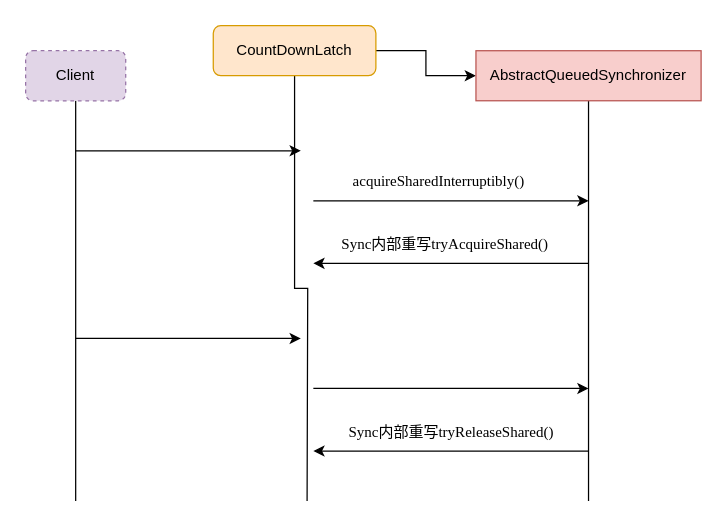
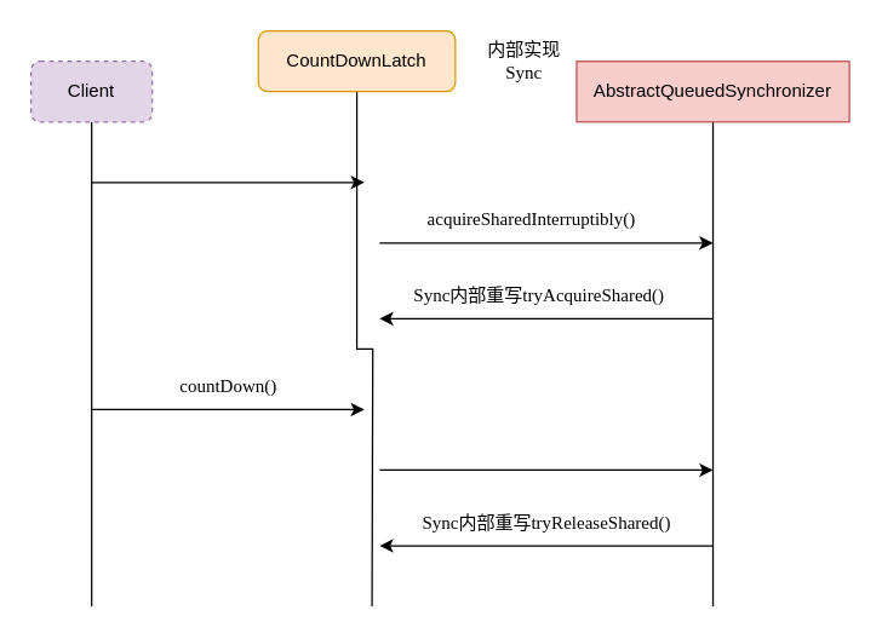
  <mxCell id="0" />
  <mxCell id="1" parent="0" />
  <mxCell id="2" style="edgeStyle=orthogonalEdgeStyle;rounded=0;orthogonalLoop=1;jettySize=auto;html=1;endArrow=none;endFill=0;" edge="1" parent="1" source="3"><mxGeometry relative="1" as="geometry"><mxPoint x="60" y="400" as="targetPoint" /></mxGeometry></mxCell>
  <mxCell id="3" value="Client" style="rounded=1;whiteSpace=wrap;html=1;fillColor=#e1d5e7;strokeColor=#9673a6;dashed=1;" vertex="1" parent="1"><mxGeometry x="20" y="40" width="80" height="40" as="geometry" /></mxCell>
  <mxCell id="4" style="edgeStyle=orthogonalEdgeStyle;rounded=0;orthogonalLoop=1;jettySize=auto;html=1;exitX=0.5;exitY=1;exitDx=0;exitDy=0;endArrow=none;endFill=0;" edge="1" parent="1" source="6"><mxGeometry relative="1" as="geometry"><mxPoint x="245" y="400" as="targetPoint" /></mxGeometry></mxCell>
- <mxCell id="5" style="edgeStyle=orthogonalEdgeStyle;rounded=0;orthogonalLoop=1;jettySize=auto;html=1;exitX=1;exitY=0.5;exitDx=0;exitDy=0;entryX=0;entryY=0.5;entryDx=0;entryDy=0;" edge="1" parent="1" source="6" target="8"><mxGeometry relative="1" as="geometry" /></mxCell>
  <mxCell id="6" value="CountDownLatch" style="rounded=1;whiteSpace=wrap;html=1;fillColor=#ffe6cc;strokeColor=#d79b00;" vertex="1" parent="1"><mxGeometry x="170" y="20" width="130" height="40" as="geometry" /></mxCell>
  <mxCell id="7" style="edgeStyle=orthogonalEdgeStyle;rounded=0;orthogonalLoop=1;jettySize=auto;html=1;exitX=0.5;exitY=1;exitDx=0;exitDy=0;endArrow=none;endFill=0;" edge="1" parent="1" source="8"><mxGeometry relative="1" as="geometry"><mxPoint x="470" y="400" as="targetPoint" /></mxGeometry></mxCell>
  <mxCell id="8" value="AbstractQueuedSynchronizer" style="whiteSpace=wrap;html=1;fillColor=#f8cecc;strokeColor=#b85450;rounded=0;" vertex="1" parent="1"><mxGeometry x="380" y="40" width="180" height="40" as="geometry" /></mxCell>
+ <mxCell id="9" value="&lt;font face=&quot;Comic Sans MS&quot;&gt;内部实现&lt;br&gt;Sync&lt;/font&gt;" style="text;html=1;align=center;verticalAlign=middle;resizable=0;points=[];autosize=1;strokeColor=none;fillColor=none;" vertex="1" parent="1"><mxGeometry x="310" y="20" width="70" height="40" as="geometry" /></mxCell>
  <mxCell id="10" value="" style="endArrow=classic;html=1;rounded=0;" edge="1" parent="1"><mxGeometry width="50" height="50" relative="1" as="geometry"><mxPoint x="60" y="120" as="sourcePoint" /><mxPoint x="240" y="120" as="targetPoint" /></mxGeometry></mxCell>
  <mxCell id="11" value="" style="endArrow=classic;html=1;rounded=0;" edge="1" parent="1"><mxGeometry width="50" height="50" relative="1" as="geometry"><mxPoint x="250" y="160" as="sourcePoint" /><mxPoint x="470" y="160" as="targetPoint" /></mxGeometry></mxCell>
  <mxCell id="12" value="&lt;font face=&quot;Comic Sans MS&quot;&gt;acquireSharedInterruptibly()&lt;/font&gt;" style="text;html=1;align=center;verticalAlign=middle;resizable=0;points=[];autosize=1;strokeColor=none;fillColor=none;" vertex="1" parent="1"><mxGeometry x="255" y="130" width="190" height="30" as="geometry" /></mxCell>
  <mxCell id="13" value="" style="edgeStyle=none;orthogonalLoop=1;jettySize=auto;html=1;rounded=0;" edge="1" parent="1"><mxGeometry width="100" relative="1" as="geometry"><mxPoint x="470" y="210" as="sourcePoint" /><mxPoint x="250" y="210" as="targetPoint" /><Array as="points" /></mxGeometry></mxCell>
  <mxCell id="14" value="&lt;font face=&quot;Comic Sans MS&quot;&gt;Sync内部重写tryAcquireShared()&lt;/font&gt;" style="text;html=1;align=center;verticalAlign=middle;resizable=0;points=[];autosize=1;strokeColor=none;fillColor=none;" vertex="1" parent="1"><mxGeometry x="250" y="180" width="210" height="30" as="geometry" /></mxCell>
  <mxCell id="15" value="" style="endArrow=classic;html=1;rounded=0;" edge="1" parent="1"><mxGeometry width="50" height="50" relative="1" as="geometry"><mxPoint x="60" y="270" as="sourcePoint" /><mxPoint x="240" y="270" as="targetPoint" /></mxGeometry></mxCell>
+ <mxCell id="16" value="&lt;font face=&quot;Comic Sans MS&quot;&gt;countDown()&lt;/font&gt;" style="text;html=1;align=center;verticalAlign=middle;resizable=0;points=[];autosize=1;strokeColor=none;fillColor=none;" vertex="1" parent="1"><mxGeometry x="105" y="240" width="90" height="30" as="geometry" /></mxCell>
  <mxCell id="17" value="" style="endArrow=classic;html=1;rounded=0;" edge="1" parent="1"><mxGeometry width="50" height="50" relative="1" as="geometry"><mxPoint x="250" y="310" as="sourcePoint" /><mxPoint x="470" y="310" as="targetPoint" /></mxGeometry></mxCell>
  <mxCell id="18" value="" style="endArrow=classic;html=1;rounded=0;" edge="1" parent="1"><mxGeometry width="50" height="50" relative="1" as="geometry"><mxPoint x="470" y="360" as="sourcePoint" /><mxPoint x="250" y="360" as="targetPoint" /></mxGeometry></mxCell>
  <mxCell id="19" value="&lt;font face=&quot;Comic Sans MS&quot;&gt;Sync内部重写tryReleaseShared()&lt;/font&gt;" style="text;html=1;align=center;verticalAlign=middle;resizable=0;points=[];autosize=1;strokeColor=none;fillColor=none;" vertex="1" parent="1"><mxGeometry x="255" y="330" width="210" height="30" as="geometry" /></mxCell>
